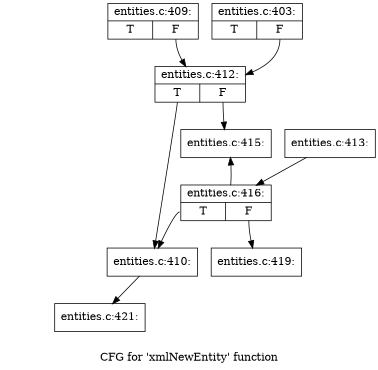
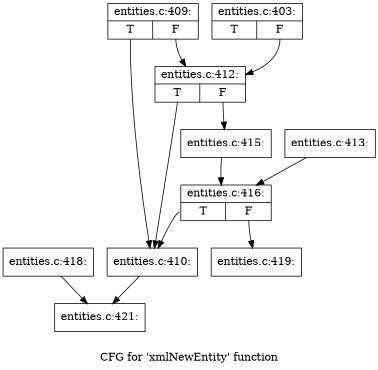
  digraph {
    label="CFG for 'xmlNewEntity' function"
    node [shape=record]
    n1 [label="{entities.c:403:|{<s0>T|<s1>F}}"]
    n2 [label="{entities.c:412:|{<s0>T|<s1>F}}"]
    n3 [label="{entities.c:409:|{<s0>T|<s1>F}}"]
    n4 [label="{entities.c:410:}"]
    n5 [label="{entities.c:415:}"]
    n6 [label="{entities.c:421:}"]
    n7 [label="{entities.c:413:}"]
    n8 [label="{entities.c:416:|{<s0>T|<s1>F}}"]
    n9 [label="{entities.c:419:}"]
+   n10 [label="{entities.c:418:}"]
    n1 -> n2 [tailport=s1]
    n2 -> n4 [tailport=s0]
    n2 -> n5 [tailport=s1]
    n3 -> n2 [tailport=s1]
+   n3 -> n4 [tailport=s0]
    n4 -> n6
-   n8 -> n5
+   n5 -> n8
    n7 -> n8
    n8 -> n4 [tailport=s0]
    n8 -> n9 [tailport=s1]
+   n10 -> n6
  }
